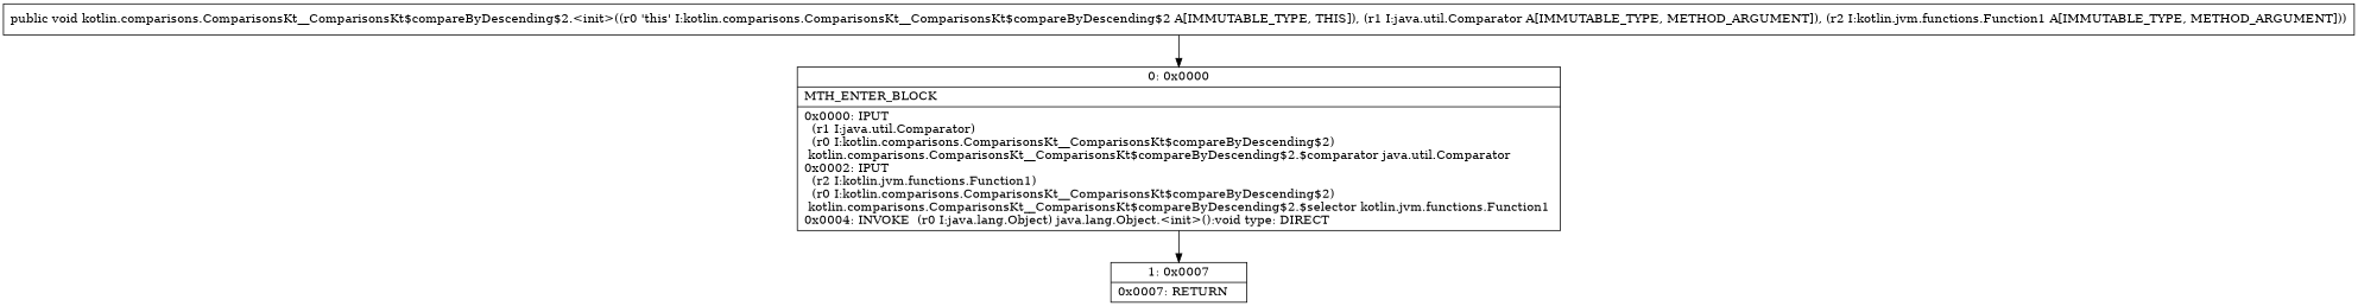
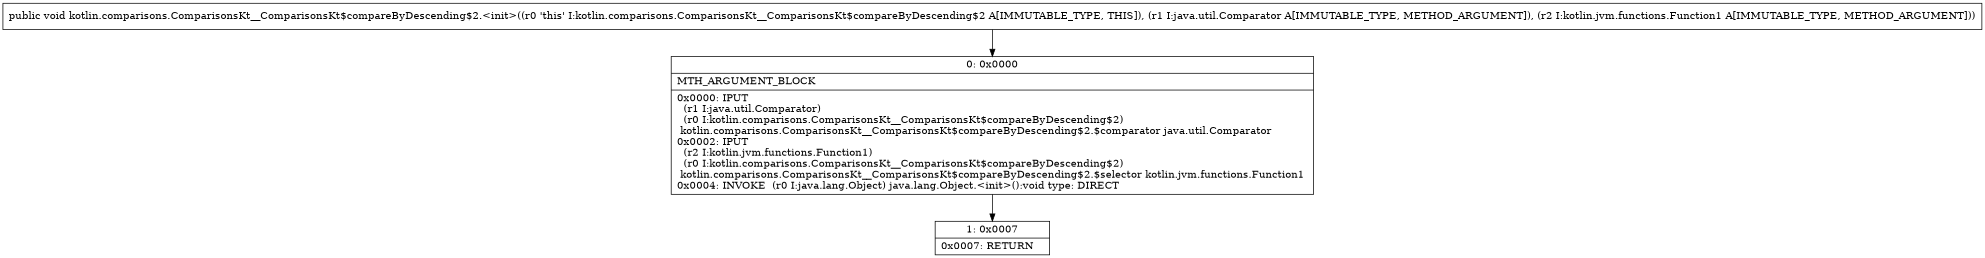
  digraph {
    node [shape=record]
-   n1 [label="{0\:\ 0x0000|MTH_ENTER_BLOCK\l|0x0000: IPUT  \l  (r1 I:java.util.Comparator)\l  (r0 I:kotlin.comparisons.ComparisonsKt__ComparisonsKt$compareByDescending$2)\l kotlin.comparisons.ComparisonsKt__ComparisonsKt$compareByDescending$2.$comparator java.util.Comparator \l0x0002: IPUT  \l  (r2 I:kotlin.jvm.functions.Function1)\l  (r0 I:kotlin.comparisons.ComparisonsKt__ComparisonsKt$compareByDescending$2)\l kotlin.comparisons.ComparisonsKt__ComparisonsKt$compareByDescending$2.$selector kotlin.jvm.functions.Function1 \l0x0004: INVOKE  (r0 I:java.lang.Object) java.lang.Object.\<init\>():void type: DIRECT \l}"]
+   n1 [label="{0\:\ 0x0000|MTH_ARGUMENT_BLOCK\l|0x0000: IPUT  \l  (r1 I:java.util.Comparator)\l  (r0 I:kotlin.comparisons.ComparisonsKt__ComparisonsKt$compareByDescending$2)\l kotlin.comparisons.ComparisonsKt__ComparisonsKt$compareByDescending$2.$comparator java.util.Comparator \l0x0002: IPUT  \l  (r2 I:kotlin.jvm.functions.Function1)\l  (r0 I:kotlin.comparisons.ComparisonsKt__ComparisonsKt$compareByDescending$2)\l kotlin.comparisons.ComparisonsKt__ComparisonsKt$compareByDescending$2.$selector kotlin.jvm.functions.Function1 \l0x0004: INVOKE  (r0 I:java.lang.Object) java.lang.Object.\<init\>():void type: DIRECT \l}"]
    n2 [label="{1\:\ 0x0007|0x0007: RETURN   \l}"]
    n3 [label="{public void kotlin.comparisons.ComparisonsKt__ComparisonsKt$compareByDescending$2.\<init\>((r0 'this' I:kotlin.comparisons.ComparisonsKt__ComparisonsKt$compareByDescending$2 A[IMMUTABLE_TYPE, THIS]), (r1 I:java.util.Comparator A[IMMUTABLE_TYPE, METHOD_ARGUMENT]), (r2 I:kotlin.jvm.functions.Function1 A[IMMUTABLE_TYPE, METHOD_ARGUMENT])) }"]
    n1 -> n2
    n3 -> n1
  }
